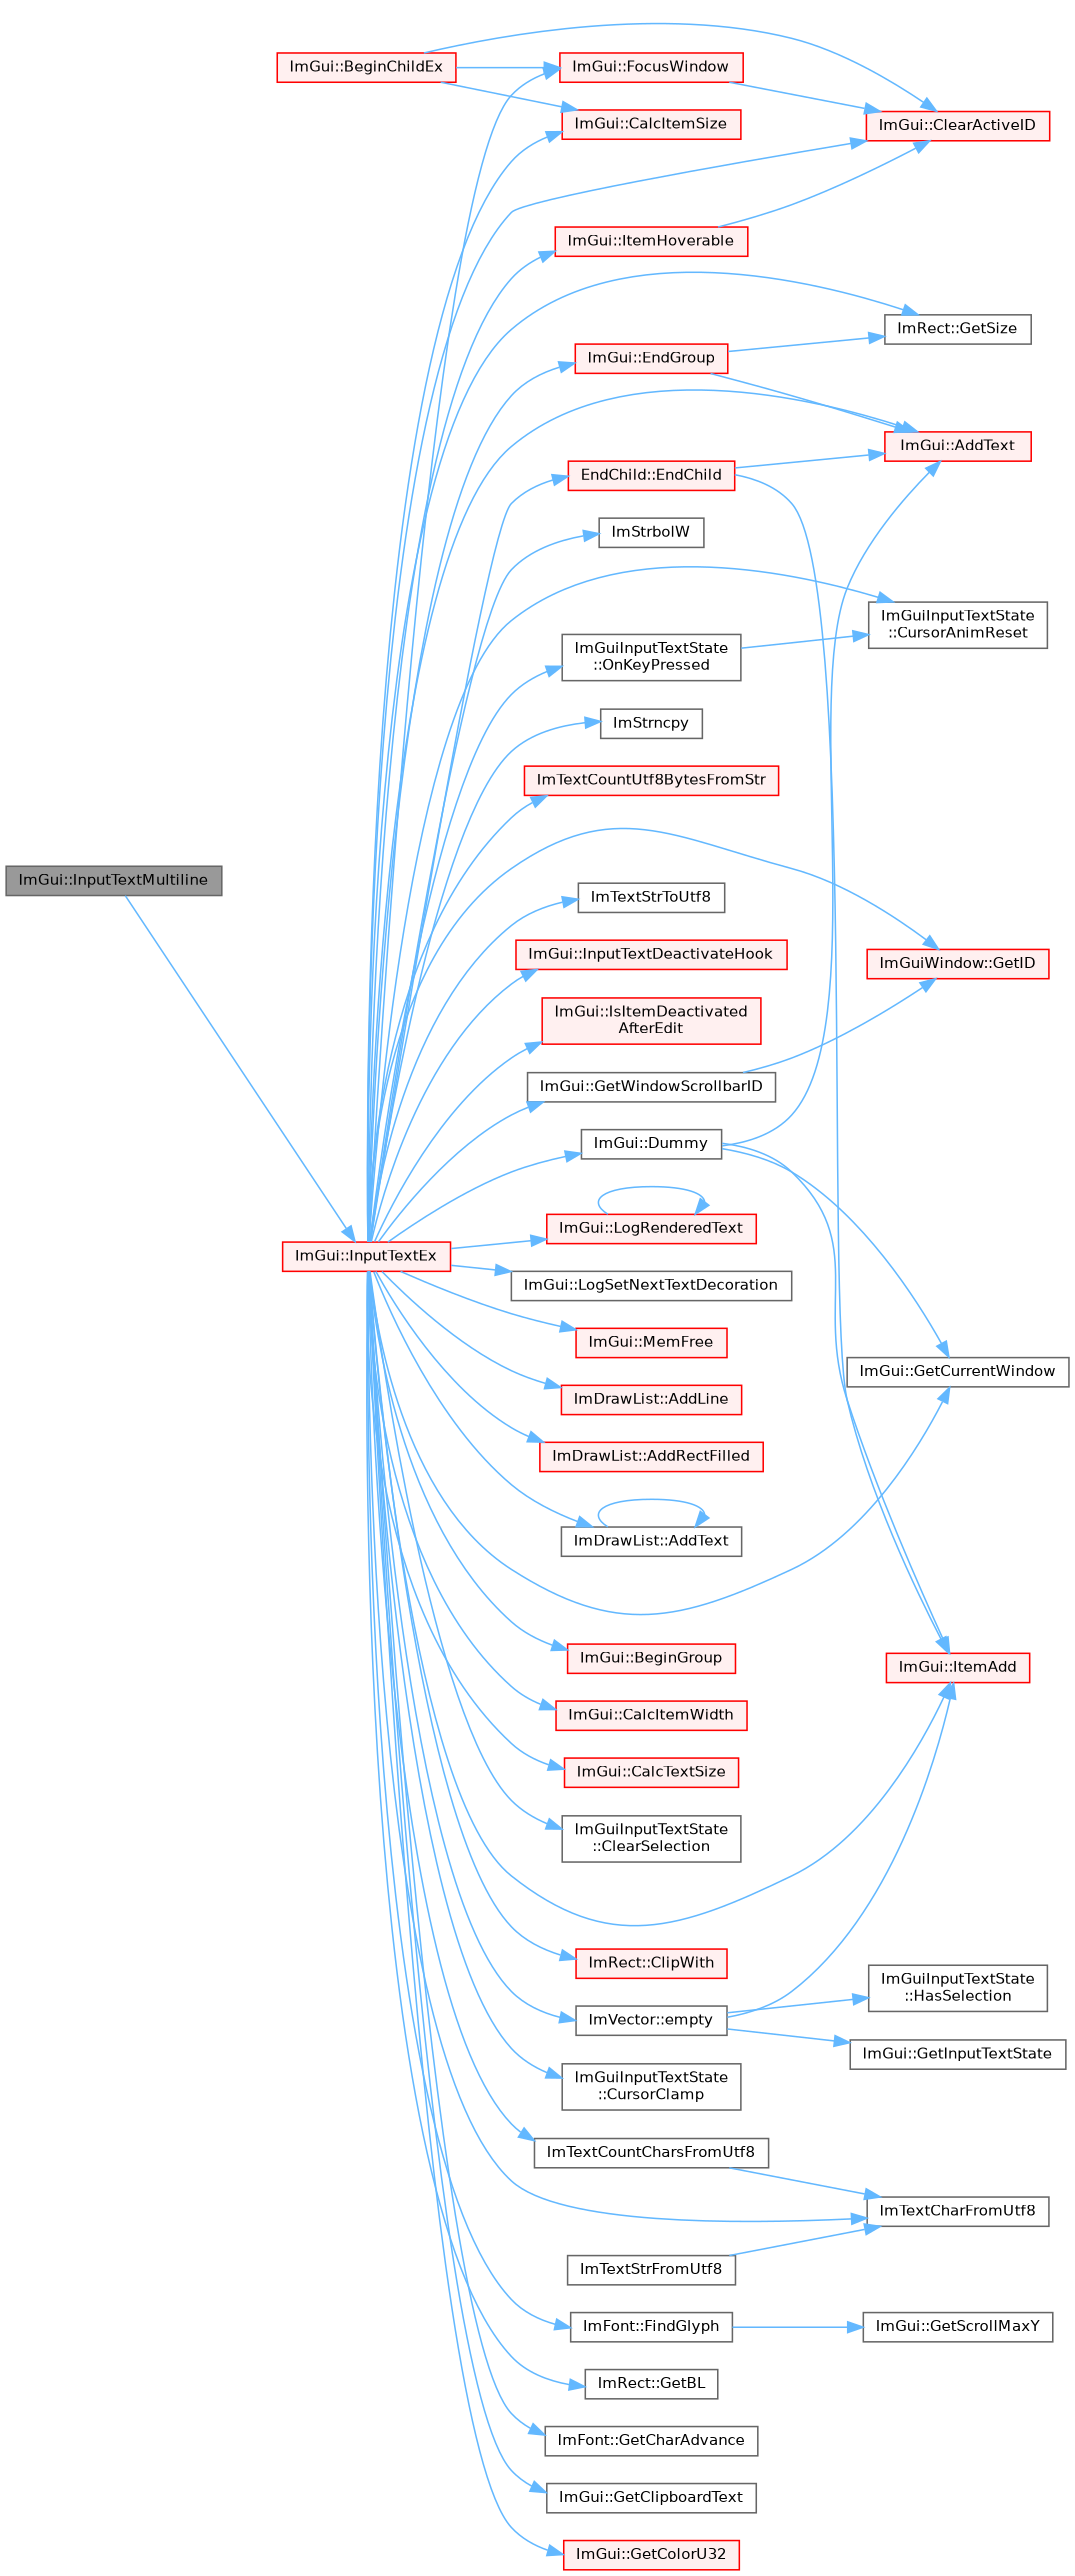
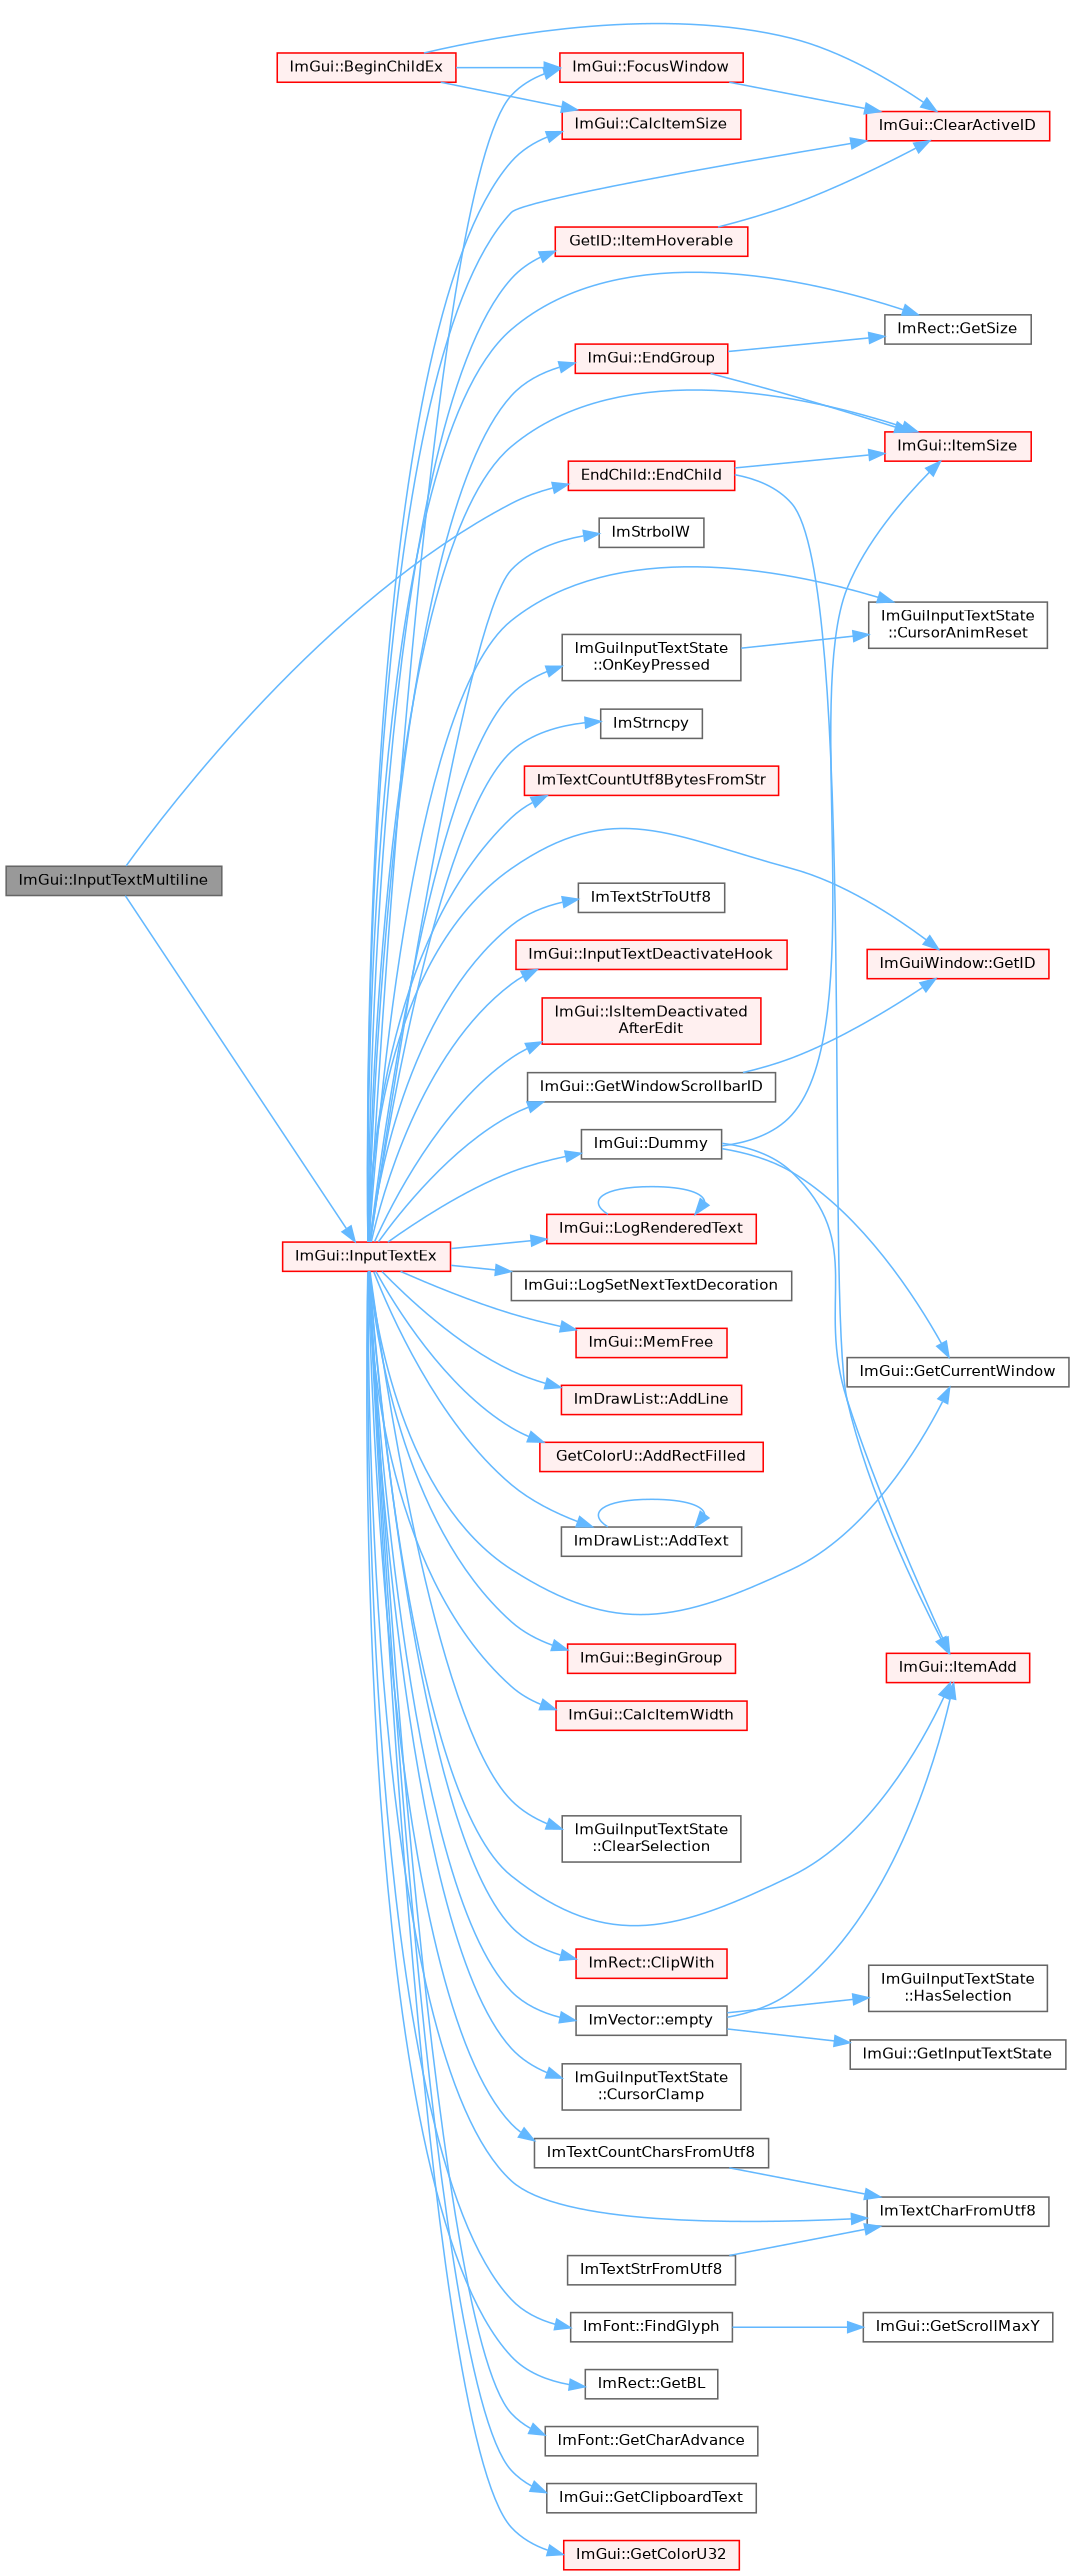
  digraph {
    rankdir=LR
    node [color=grey40 fillcolor=white fontname=Helvetica fontsize=10 shape=box style=filled]
    edge [color=steelblue1 fontname=Helvetica fontsize=10 labelfontname=Helvetica labelfontsize=10 style=solid]
    n1 [color=gray40 fillcolor=grey60 fontcolor=black height=0.2 label="ImGui::InputTextMultiline" width=0.4]
    n2 [color=red fillcolor="#FFF0F0" height=0.2 label="ImGui::InputTextEx" width=0.4]
    n3 [color=red fillcolor="#FFF0F0" height=0.2 label="ImDrawList::AddLine" width=0.4]
-   n4 [color=red fillcolor="#FFF0F0" height=0.2 label="ImDrawList::AddRectFilled" width=0.4]
+   n4 [color=red fillcolor="#FFF0F0" height=0.2 label="GetColorU::AddRectFilled" width=0.4]
    n5 [height=0.2 label="ImDrawList::AddText" width=0.4]
    n6 [color=red fillcolor="#FFF0F0" height=0.2 label="ImGui::CalcItemSize" width=0.4]
    n7 [color=red fillcolor="#FFF0F0" height=0.2 label="ImGui::ClearActiveID" width=0.4]
    n8 [color=red fillcolor="#FFF0F0" height=0.2 label="ImGui::FocusWindow" width=0.4]
    n9 [color=red fillcolor="#FFF0F0" height=0.2 label="ImGui::BeginGroup" width=0.4]
    n10 [color=red fillcolor="#FFF0F0" height=0.2 label="ImGui::CalcItemWidth" width=0.4]
-   n11 [color=red fillcolor="#FFF0F0" height=0.2 label="ImGui::CalcTextSize" width=0.4]
    n12 [height=0.2 label="ImGuiInputTextState\l::ClearSelection" width=0.4]
    n13 [color=red fillcolor="#FFF0F0" height=0.2 label="ImRect::ClipWith" width=0.4]
    n14 [height=0.2 label="ImGuiInputTextState\l::CursorAnimReset" width=0.4]
    n15 [height=0.2 label="ImGuiInputTextState\l::CursorClamp" width=0.4]
    n16 [height=0.2 label="ImGui::Dummy" width=0.4]
    n17 [height=0.2 label="ImGui::GetCurrentWindow" width=0.4]
    n18 [color=red fillcolor="#FFF0F0" height=0.2 label="ImGui::ItemAdd" width=0.4]
-   n19 [color=red fillcolor="#FFF0F0" height=0.2 label="ImGui::AddText" width=0.4]
+   n19 [color=red fillcolor="#FFF0F0" height=0.2 label="ImGui::ItemSize" width=0.4]
    n20 [height=0.2 label="ImVector::empty" width=0.4]
    n21 [color=red fillcolor="#FFF0F0" height=0.2 label="EndChild::EndChild" width=0.4]
    n22 [color=red fillcolor="#FFF0F0" height=0.2 label="ImGui::EndGroup" width=0.4]
    n23 [height=0.2 label="ImRect::GetSize" width=0.4]
    n24 [height=0.2 label="ImFont::FindGlyph" width=0.4]
    n25 [height=0.2 label="ImRect::GetBL" width=0.4]
    n26 [height=0.2 label="ImFont::GetCharAdvance" width=0.4]
    n27 [height=0.2 label="ImGui::GetClipboardText" width=0.4]
    n28 [color=red fillcolor="#FFF0F0" height=0.2 label="ImGui::GetColorU32" width=0.4]
    n29 [color=red fillcolor="#FFF0F0" height=0.2 label="ImGuiWindow::GetID" width=0.4]
    n30 [height=0.2 label="ImGui::GetWindowScrollbarID" width=0.4]
    n31 [height=0.2 label=ImStrbolW width=0.4]
    n32 [height=0.2 label=ImStrncpy width=0.4]
    n33 [height=0.2 label=ImTextCharFromUtf8 width=0.4]
    n34 [height=0.2 label=ImTextCountCharsFromUtf8 width=0.4]
    n35 [color=red fillcolor="#FFF0F0" height=0.2 label=ImTextCountUtf8BytesFromStr width=0.4]
    n36 [height=0.2 label=ImTextStrToUtf8 width=0.4]
    n37 [color=red fillcolor="#FFF0F0" height=0.2 label="ImGui::InputTextDeactivateHook" width=0.4]
    n38 [color=red fillcolor="#FFF0F0" height=0.2 label="ImGui::IsItemDeactivated\lAfterEdit" width=0.4]
-   n39 [color=red fillcolor="#FFF0F0" height=0.2 label="ImGui::ItemHoverable" width=0.4]
+   n39 [color=red fillcolor="#FFF0F0" height=0.2 label="GetID::ItemHoverable" width=0.4]
    n40 [color=red fillcolor="#FFF0F0" height=0.2 label="ImGui::LogRenderedText" width=0.4]
    n41 [height=0.2 label="ImGui::LogSetNextTextDecoration" width=0.4]
    n42 [color=red fillcolor="#FFF0F0" height=0.2 label="ImGui::MemFree" width=0.4]
    n43 [height=0.2 label="ImGuiInputTextState\l::OnKeyPressed" width=0.4]
    n44 [color=red fillcolor="#FFF0F0" height=0.2 label="ImGui::BeginChildEx" width=0.4]
    n45 [height=0.2 label="ImGui::GetInputTextState" width=0.4]
    n46 [height=0.2 label="ImGuiInputTextState\l::HasSelection" width=0.4]
    n47 [height=0.2 label="ImGui::GetScrollMaxY" width=0.4]
    n48 [height=0.2 label=ImTextStrFromUtf8 width=0.4]
    n1 -> n2
    n2 -> n3
    n2 -> n4
    n2 -> n5
    n2 -> n6
    n2 -> n7
    n2 -> n8
    n2 -> n9
    n2 -> n10
-   n2 -> n11
    n2 -> n12
    n2 -> n13
    n2 -> n14
    n2 -> n15
    n2 -> n16
    n2 -> n17
    n2 -> n18
    n2 -> n19
    n2 -> n20
-   n2 -> n21
+   n1 -> n21
    n2 -> n22
    n2 -> n23
    n2 -> n24
    n2 -> n25
    n2 -> n26
    n2 -> n27
    n2 -> n28
    n2 -> n29
    n2 -> n30
    n2 -> n31
    n2 -> n32
    n2 -> n33
    n2 -> n34
    n2 -> n35
    n2 -> n36
    n2 -> n37
    n2 -> n38
    n2 -> n39
    n2 -> n40
    n2 -> n41
    n2 -> n42
    n2 -> n43
    n5 -> n5
    n8 -> n7
    n16 -> n17
    n16 -> n18
    n16 -> n19
    n20 -> n18
    n20 -> n45
    n20 -> n46
    n21 -> n18
    n21 -> n19
    n22 -> n19
    n22 -> n23
    n24 -> n47
    n30 -> n29
    n34 -> n33
    n39 -> n7
    n40 -> n40
    n43 -> n14
    n44 -> n6
    n44 -> n7
    n44 -> n8
    n48 -> n33
  }
